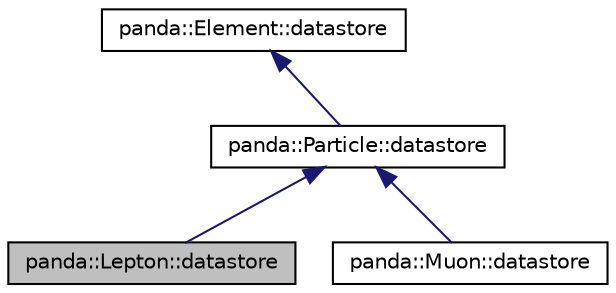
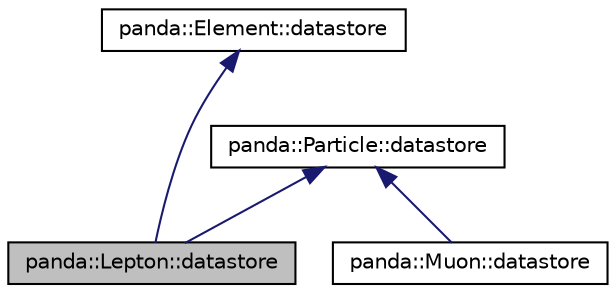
  digraph {
    node [color=black fillcolor=white fontname=Helvetica fontsize=10 shape=record style=filled]
    edge [color=midnightblue dir=back fontname=Helvetica fontsize=10 labelfontname=Helvetica labelfontsize=10 style=solid]
    n1 [fillcolor=grey75 fontcolor=black height=0.2 label="panda::Lepton::datastore" width=0.4]
    n2 [height=0.2 label="panda::Muon::datastore" width=0.4]
    n3 [height=0.2 label="panda::Particle::datastore" width=0.4]
    n4 [height=0.2 label="panda::Element::datastore" width=0.4]
    n3 -> n1
    n3 -> n2
-   n4 -> n3
+   n4 -> n1
  }
